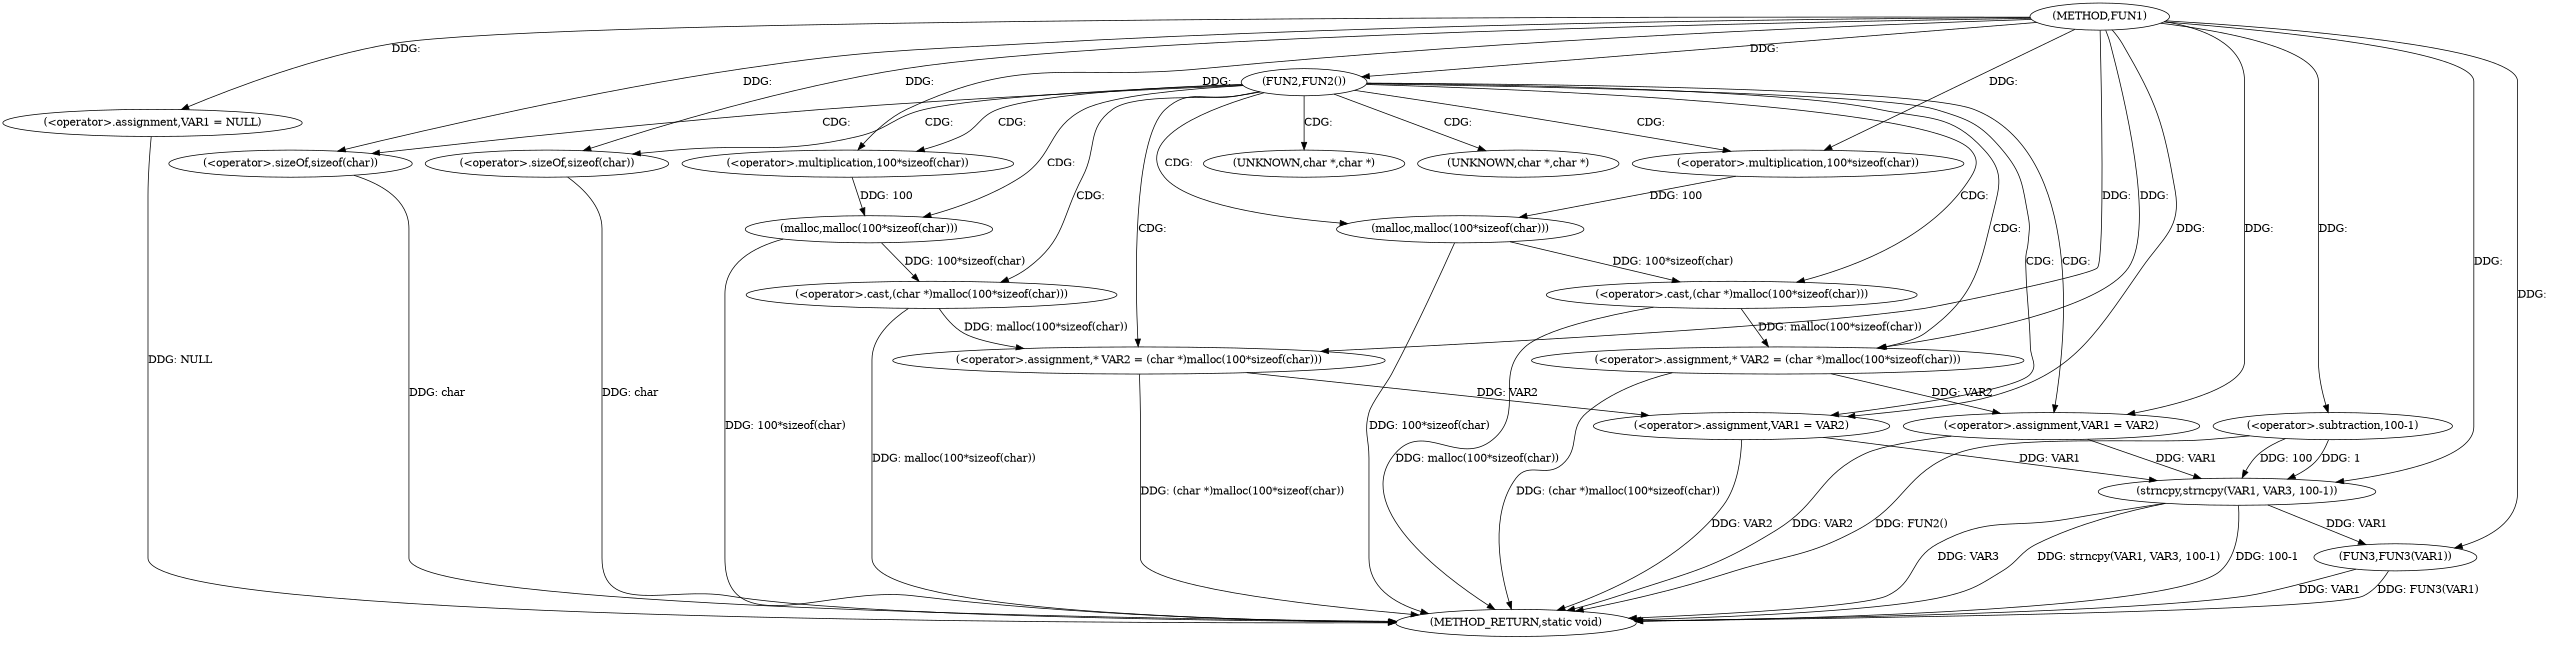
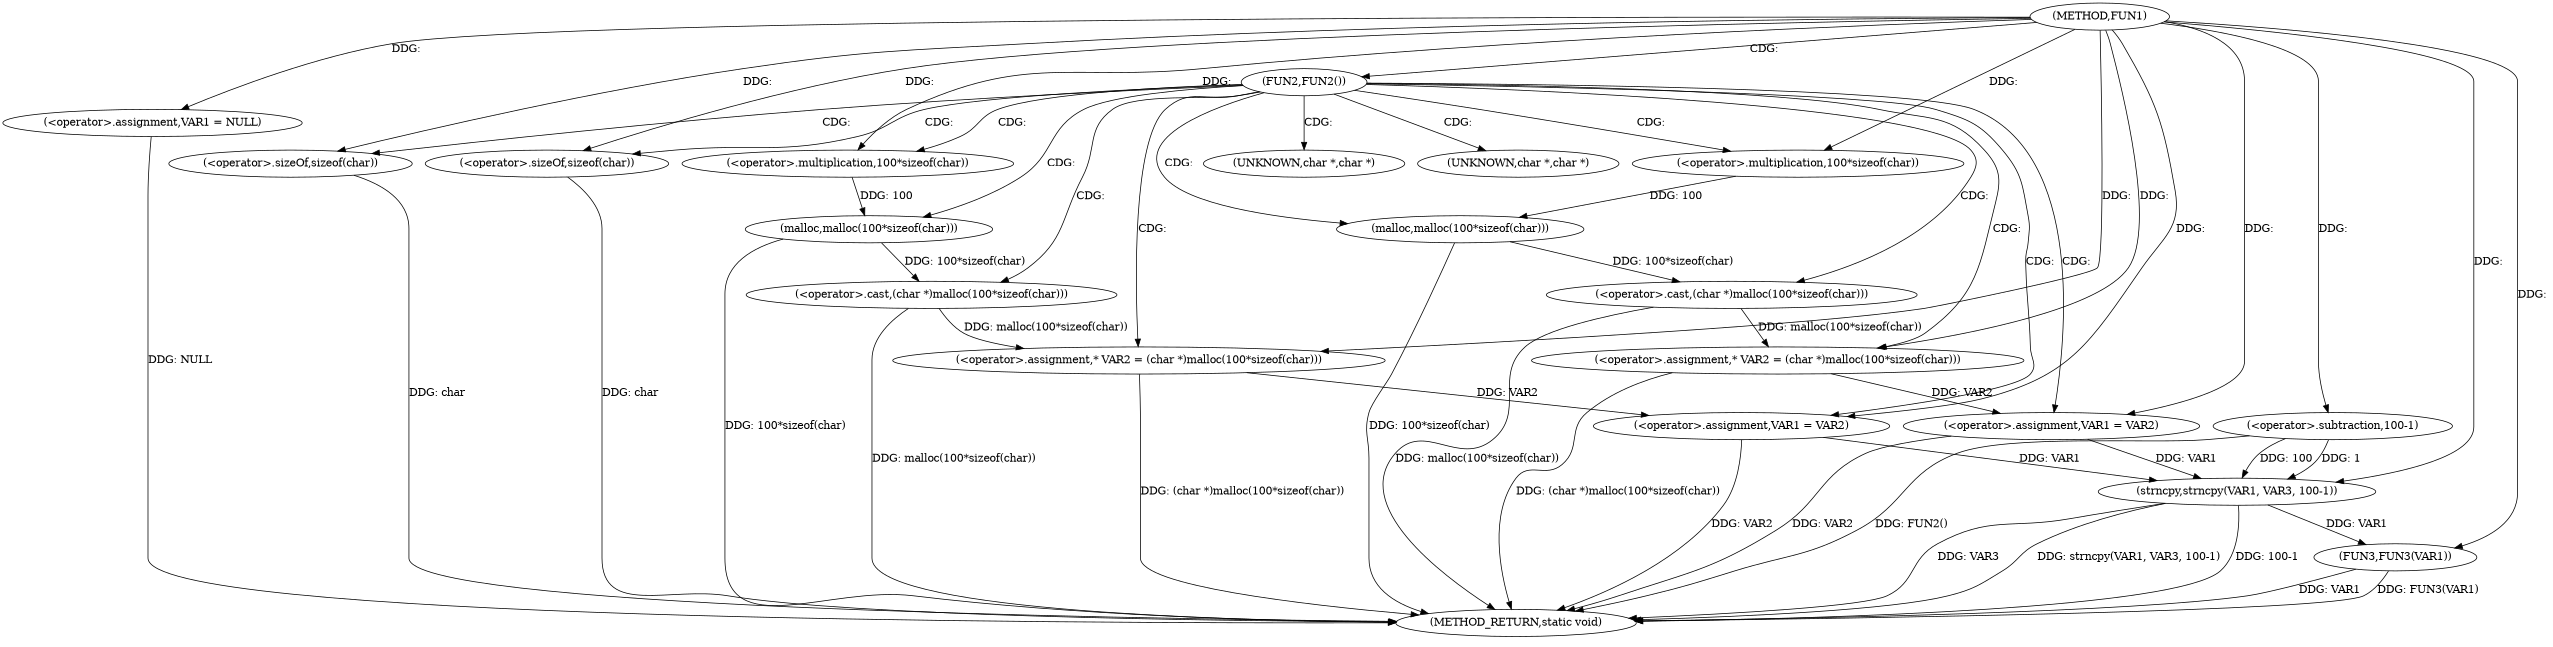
  digraph {
    n1 [label="(METHOD,FUN1)"]
    n2 [label="(<operator>.assignment,VAR1 = NULL)"]
    n3 [label="(FUN2,FUN2())"]
    n4 [label="(<operator>.assignment,* VAR2 = (char *)malloc(100*sizeof(char)))"]
    n5 [label="(<operator>.multiplication,100*sizeof(char))"]
    n6 [label="(<operator>.sizeOf,sizeof(char))"]
    n7 [label="(<operator>.assignment,VAR1 = VAR2)"]
    n8 [label="(<operator>.assignment,* VAR2 = (char *)malloc(100*sizeof(char)))"]
    n9 [label="(<operator>.multiplication,100*sizeof(char))"]
    n10 [label="(<operator>.sizeOf,sizeof(char))"]
    n11 [label="(<operator>.assignment,VAR1 = VAR2)"]
    n12 [label="(strncpy,strncpy(VAR1, VAR3, 100-1))"]
    n13 [label="(<operator>.subtraction,100-1)"]
    n14 [label="(FUN3,FUN3(VAR1))"]
    n15 [label="(METHOD_RETURN,static void)"]
    n16 [label="(<operator>.cast,(char *)malloc(100*sizeof(char)))"]
    n17 [label="(malloc,malloc(100*sizeof(char)))"]
    n18 [label="(<operator>.cast,(char *)malloc(100*sizeof(char)))"]
    n19 [label="(malloc,malloc(100*sizeof(char)))"]
    n20 [label="(UNKNOWN,char *,char *)"]
    n21 [label="(UNKNOWN,char *,char *)"]
    n1 -> n2 [label="DDG: "]
-   n1 -> n3 [label="DDG: "]
+   n1 -> n3 [label="CDG: "]
    n1 -> n4 [label="DDG: "]
    n1 -> n5 [label="DDG: "]
    n1 -> n6 [label="DDG: "]
    n1 -> n7 [label="DDG: "]
    n1 -> n8 [label="DDG: "]
    n1 -> n9 [label="DDG: "]
    n1 -> n10 [label="DDG: "]
    n1 -> n11 [label="DDG: "]
    n1 -> n12 [label="DDG: "]
    n1 -> n13 [label="DDG: "]
    n1 -> n14 [label="DDG: "]
    n2 -> n15 [label="DDG: NULL"]
    n3 -> n4 [label="CDG: "]
    n3 -> n5 [label="CDG: "]
    n3 -> n6 [label="CDG: "]
    n3 -> n7 [label="CDG: "]
    n3 -> n8 [label="CDG: "]
    n3 -> n9 [label="CDG: "]
    n3 -> n10 [label="CDG: "]
    n3 -> n11 [label="CDG: "]
    n3 -> n16 [label="CDG: "]
    n3 -> n17 [label="CDG: "]
    n3 -> n18 [label="CDG: "]
    n3 -> n19 [label="CDG: "]
    n3 -> n20 [label="CDG: "]
    n3 -> n21 [label="CDG: "]
    n4 -> n7 [label="DDG: VAR2"]
    n4 -> n15 [label="DDG: (char *)malloc(100*sizeof(char))"]
    n5 -> n17 [label="DDG: 100"]
    n6 -> n15 [label="DDG: char"]
    n7 -> n12 [label="DDG: VAR1"]
    n7 -> n15 [label="DDG: VAR2"]
    n8 -> n11 [label="DDG: VAR2"]
    n8 -> n15 [label="DDG: (char *)malloc(100*sizeof(char))"]
    n9 -> n19 [label="DDG: 100"]
    n10 -> n15 [label="DDG: char"]
    n11 -> n12 [label="DDG: VAR1"]
    n11 -> n15 [label="DDG: VAR2"]
    n12 -> n14 [label="DDG: VAR1"]
    n12 -> n15 [label="DDG: strncpy(VAR1, VAR3, 100-1)"]
    n12 -> n15 [label="DDG: 100-1"]
    n12 -> n15 [label="DDG: VAR3"]
    n13 -> n12 [label="DDG: 100"]
    n13 -> n12 [label="DDG: 1"]
    n13 -> n15 [label="DDG: FUN2()"]
    n14 -> n15 [label="DDG: VAR1"]
    n14 -> n15 [label="DDG: FUN3(VAR1)"]
    n16 -> n4 [label="DDG: malloc(100*sizeof(char))"]
    n16 -> n15 [label="DDG: malloc(100*sizeof(char))"]
    n17 -> n15 [label="DDG: 100*sizeof(char)"]
    n17 -> n16 [label="DDG: 100*sizeof(char)"]
    n18 -> n8 [label="DDG: malloc(100*sizeof(char))"]
    n18 -> n15 [label="DDG: malloc(100*sizeof(char))"]
    n19 -> n15 [label="DDG: 100*sizeof(char)"]
    n19 -> n18 [label="DDG: 100*sizeof(char)"]
  }
